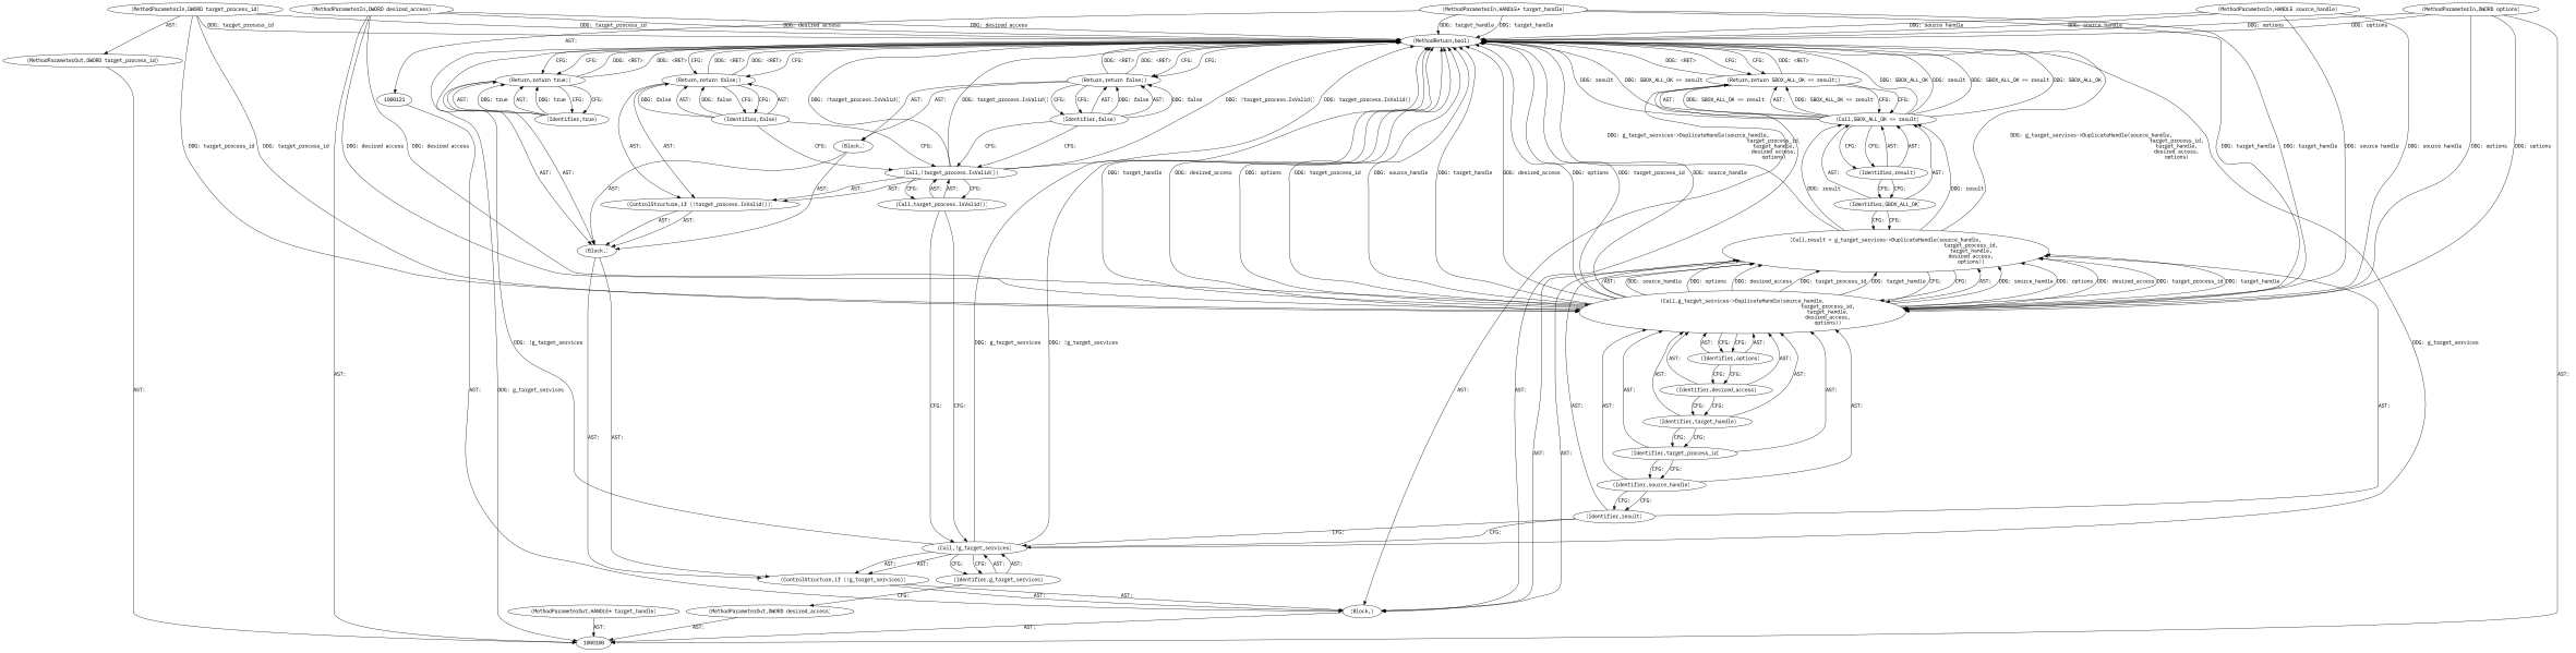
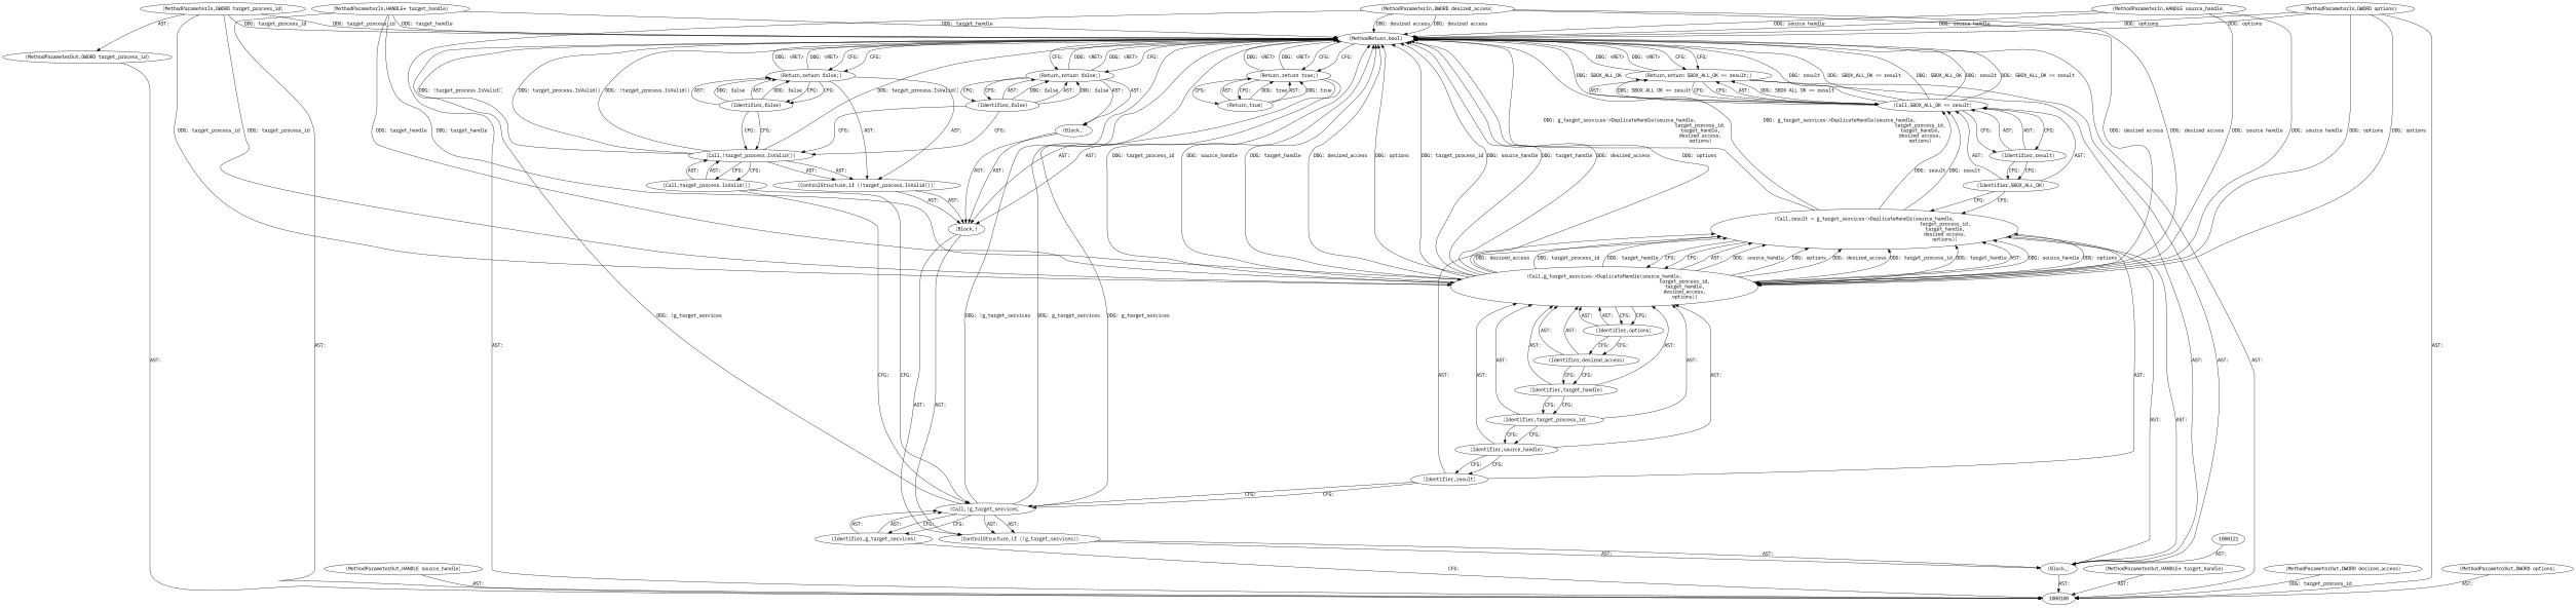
  digraph {
    fontname="IBM Plex Mono"
    node [fontname="IBM Plex Mono"]
    edge [fontname="IBM Plex Mono"]
    n1 [label="(MethodReturn,bool)"]
    n2 [label="(Return,return false;)"]
    n3 [label="(Return,return false;)"]
    n4 [label="(Return,return true;)"]
    n5 [label="(Return,return SBOX_ALL_OK == result;)"]
    1000100
    n7 [label="(ControlStructure,if (!target_process.IsValid()))"]
    n8 [label="(Identifier,false)"]
    n9 [label="(Block,)"]
    n10 [label="(Identifier,false)"]
    n11 [label="(Block,)"]
-   n12 [label="(Identifier,true)"]
+   n12 [label="(Return,true)"]
    n13 [label="(Call,SBOX_ALL_OK == result)"]
    n14 [label="(Block,)"]
    n15 [label="(MethodParameterIn,HANDLE source_handle)"]
    n16 [label="(Call,g_target_services->DuplicateHandle(source_handle,\n                                                         target_process_id,\n                                                         target_handle,\n                                                         desired_access,\n                                                         options))"]
    n17 [label="(Call,result = g_target_services->DuplicateHandle(source_handle,\n                                                         target_process_id,\n                                                         target_handle,\n                                                         desired_access,\n                                                         options))"]
    n18 [label="(Identifier,options)"]
+   n19 [label="(MethodParameterOut,HANDLE source_handle)"]
    n20 [label="(ControlStructure,if (!g_target_services))"]
    n21 [label="(Call,!target_process.IsValid())"]
    n22 [label="(Call,target_process.IsValid())"]
    n23 [label="(Call,!g_target_services)"]
    n24 [label="(Identifier,g_target_services)"]
    n25 [label="(MethodParameterIn,DWORD target_process_id)"]
    n26 [label="(MethodParameterOut,DWORD target_process_id)"]
    n27 [label="(Identifier,result)"]
    n28 [label="(Identifier,result)"]
    n29 [label="(Identifier,desired_access)"]
    n30 [label="(Identifier,source_handle)"]
    n31 [label="(Identifier,target_process_id)"]
    n32 [label="(Identifier,target_handle)"]
    n33 [label="(Identifier,SBOX_ALL_OK)"]
    n34 [label="(MethodParameterIn,HANDLE* target_handle)"]
    n35 [label="(MethodParameterOut,HANDLE* target_handle)"]
    n36 [label="(MethodParameterIn,DWORD desired_access)"]
    n37 [label="(MethodParameterOut,DWORD desired_access)"]
    n38 [label="(MethodParameterIn,DWORD options)"]
+   n39 [label="(MethodParameterOut,DWORD options)"]
    1000121
    n1 -> n2 [label="CFG: "]
    n1 -> n2 [label="CFG: "]
    n1 -> n3 [label="CFG: "]
    n1 -> n3 [label="CFG: "]
    n1 -> n4 [label="CFG: "]
    n1 -> n4 [label="CFG: "]
    n1 -> n5 [label="CFG: "]
    n1 -> n5 [label="CFG: "]
-   n1 -> 1000100 [label="DDG: g_target_services"]
+   n1 -> 1000100 [label="AST: "]
    n2 -> n1 [label="DDG: <RET>"]
    n2 -> n1 [label="DDG: <RET>"]
    n2 -> n7 [label="AST: "]
    n2 -> n7 [label="AST: "]
    n2 -> n8 [label="CFG: "]
    n2 -> n8 [label="CFG: "]
    n3 -> n1 [label="DDG: <RET>"]
    n3 -> n1 [label="DDG: <RET>"]
    n3 -> n9 [label="AST: "]
    n3 -> n9 [label="AST: "]
    n3 -> n10 [label="CFG: "]
    n3 -> n10 [label="CFG: "]
    n4 -> n1 [label="DDG: <RET>"]
    n4 -> n1 [label="DDG: <RET>"]
    n4 -> n11 [label="AST: "]
    n4 -> n11 [label="AST: "]
    n4 -> n12 [label="CFG: "]
    n4 -> n12 [label="CFG: "]
    n5 -> n1 [label="DDG: <RET>"]
    n5 -> n1 [label="DDG: <RET>"]
    n5 -> n13 [label="CFG: "]
    n5 -> n13 [label="CFG: "]
    n5 -> n14 [label="AST: "]
    n5 -> n14 [label="AST: "]
    n7 -> n11 [label="AST: "]
    n7 -> n11 [label="AST: "]
    n8 -> n2 [label="AST: "]
    n8 -> n2 [label="DDG: false"]
    n8 -> n2 [label="AST: "]
    n8 -> n2 [label="DDG: false"]
    n8 -> n21 [label="CFG: "]
    n8 -> n21 [label="CFG: "]
    n9 -> n11 [label="AST: "]
    n9 -> n11 [label="AST: "]
    n10 -> n3 [label="AST: "]
    n10 -> n3 [label="DDG: false"]
    n10 -> n3 [label="AST: "]
    n10 -> n3 [label="DDG: false"]
    n10 -> n21 [label="CFG: "]
    n10 -> n21 [label="CFG: "]
    n11 -> n20 [label="AST: "]
    n11 -> n20 [label="AST: "]
    n12 -> n4 [label="AST: "]
    n12 -> n4 [label="DDG: true"]
    n12 -> n4 [label="AST: "]
    n12 -> n4 [label="DDG: true"]
    n13 -> n1 [label="DDG: SBOX_ALL_OK"]
    n13 -> n1 [label="DDG: result"]
    n13 -> n1 [label="DDG: SBOX_ALL_OK == result"]
    n13 -> n1 [label="DDG: SBOX_ALL_OK"]
    n13 -> n1 [label="DDG: result"]
    n13 -> n1 [label="DDG: SBOX_ALL_OK == result"]
    n13 -> n5 [label="AST: "]
    n13 -> n5 [label="DDG: SBOX_ALL_OK == result"]
    n13 -> n5 [label="AST: "]
    n13 -> n5 [label="DDG: SBOX_ALL_OK == result"]
    n13 -> n27 [label="CFG: "]
    n13 -> n27 [label="CFG: "]
    n14 -> 1000100 [label="AST: "]
    n15 -> n1 [label="DDG: source_handle"]
    n15 -> n1 [label="DDG: source_handle"]
    n15 -> n16 [label="DDG: source_handle"]
    n15 -> n16 [label="DDG: source_handle"]
    n16 -> n1 [label="DDG: target_process_id"]
    n16 -> n1 [label="DDG: source_handle"]
    n16 -> n1 [label="DDG: target_handle"]
    n16 -> n1 [label="DDG: desired_access"]
    n16 -> n1 [label="DDG: options"]
    n16 -> n1 [label="DDG: target_process_id"]
    n16 -> n1 [label="DDG: source_handle"]
    n16 -> n1 [label="DDG: target_handle"]
    n16 -> n1 [label="DDG: desired_access"]
    n16 -> n1 [label="DDG: options"]
    n16 -> n17 [label="AST: "]
    n16 -> n17 [label="DDG: source_handle"]
    n16 -> n17 [label="DDG: options"]
    n16 -> n17 [label="DDG: desired_access"]
    n16 -> n17 [label="DDG: target_process_id"]
    n16 -> n17 [label="DDG: target_handle"]
    n16 -> n17 [label="AST: "]
    n16 -> n17 [label="DDG: source_handle"]
    n16 -> n17 [label="DDG: options"]
    n16 -> n17 [label="DDG: desired_access"]
    n16 -> n17 [label="DDG: target_process_id"]
    n16 -> n17 [label="DDG: target_handle"]
    n16 -> n18 [label="CFG: "]
    n16 -> n18 [label="CFG: "]
    n17 -> n1 [label="DDG: g_target_services->DuplicateHandle(source_handle,\n                                                         target_process_id,\n                                                         target_handle,\n                                                         desired_access,\n                                                         options)"]
    n17 -> n1 [label="DDG: g_target_services->DuplicateHandle(source_handle,\n                                                         target_process_id,\n                                                         target_handle,\n                                                         desired_access,\n                                                         options)"]
    n17 -> n13 [label="DDG: result"]
    n17 -> n13 [label="DDG: result"]
    n17 -> n14 [label="AST: "]
    n17 -> n14 [label="AST: "]
    n17 -> n16 [label="CFG: "]
    n17 -> n16 [label="CFG: "]
    n18 -> n16 [label="AST: "]
    n18 -> n16 [label="AST: "]
    n18 -> n29 [label="CFG: "]
    n18 -> n29 [label="CFG: "]
+   n19 -> 1000100 [label="AST: "]
    n20 -> n14 [label="AST: "]
    n20 -> n14 [label="AST: "]
    n21 -> n1 [label="DDG: !target_process.IsValid()"]
    n21 -> n1 [label="DDG: target_process.IsValid()"]
    n21 -> n1 [label="DDG: !target_process.IsValid()"]
    n21 -> n1 [label="DDG: target_process.IsValid()"]
    n21 -> n7 [label="AST: "]
    n21 -> n7 [label="AST: "]
    n21 -> n22 [label="CFG: "]
    n21 -> n22 [label="CFG: "]
    n22 -> n21 [label="AST: "]
    n22 -> n21 [label="AST: "]
    n22 -> n23 [label="CFG: "]
    n22 -> n23 [label="CFG: "]
    n23 -> n1 [label="DDG: !g_target_services"]
    n23 -> n1 [label="DDG: g_target_services"]
    n23 -> n1 [label="DDG: !g_target_services"]
    n23 -> n1 [label="DDG: g_target_services"]
    n23 -> n20 [label="AST: "]
    n23 -> n20 [label="AST: "]
    n23 -> n24 [label="CFG: "]
    n23 -> n24 [label="CFG: "]
-   n24 -> n37 [label="CFG: "]
+   n24 -> 1000100 [label="CFG: "]
    n24 -> n23 [label="AST: "]
    n24 -> n23 [label="AST: "]
    n25 -> n1 [label="DDG: target_process_id"]
    n25 -> n1 [label="DDG: target_process_id"]
    n25 -> n16 [label="DDG: target_process_id"]
    n25 -> n16 [label="DDG: target_process_id"]
    n25 -> n26 [label="AST: "]
    n26 -> 1000100 [label="AST: "]
    n27 -> n13 [label="AST: "]
    n27 -> n13 [label="AST: "]
    n27 -> n33 [label="CFG: "]
    n27 -> n33 [label="CFG: "]
    n28 -> n17 [label="AST: "]
    n28 -> n17 [label="AST: "]
    n28 -> n23 [label="CFG: "]
    n28 -> n23 [label="CFG: "]
    n29 -> n16 [label="AST: "]
    n29 -> n16 [label="AST: "]
    n29 -> n32 [label="CFG: "]
    n29 -> n32 [label="CFG: "]
    n30 -> n16 [label="AST: "]
    n30 -> n16 [label="AST: "]
    n30 -> n28 [label="CFG: "]
    n30 -> n28 [label="CFG: "]
    n31 -> n16 [label="AST: "]
    n31 -> n16 [label="AST: "]
    n31 -> n30 [label="CFG: "]
    n31 -> n30 [label="CFG: "]
    n32 -> n16 [label="AST: "]
    n32 -> n16 [label="AST: "]
    n32 -> n31 [label="CFG: "]
    n32 -> n31 [label="CFG: "]
    n33 -> n13 [label="AST: "]
    n33 -> n13 [label="AST: "]
    n33 -> n17 [label="CFG: "]
    n33 -> n17 [label="CFG: "]
    n34 -> n1 [label="DDG: target_handle"]
    n34 -> n1 [label="DDG: target_handle"]
-   n34 -> 1000121 [label="AST: "]
+   n34 -> 1000100 [label="AST: "]
    n34 -> n16 [label="DDG: target_handle"]
    n34 -> n16 [label="DDG: target_handle"]
    n35 -> 1000100 [label="AST: "]
    n36 -> n1 [label="DDG: desired_access"]
    n36 -> n1 [label="DDG: desired_access"]
    n36 -> 1000100 [label="AST: "]
    n36 -> n16 [label="DDG: desired_access"]
    n36 -> n16 [label="DDG: desired_access"]
-   n37 -> 1000100 [label="AST: "]
+   n37 -> 1000100 [label="DDG: target_process_id"]
    n38 -> n1 [label="DDG: options"]
    n38 -> n1 [label="DDG: options"]
    n38 -> 1000100 [label="AST: "]
    n38 -> n16 [label="DDG: options"]
    n38 -> n16 [label="DDG: options"]
+   n39 -> 1000100 [label="AST: "]
    1000121 -> n14 [label="AST: "]
  }
